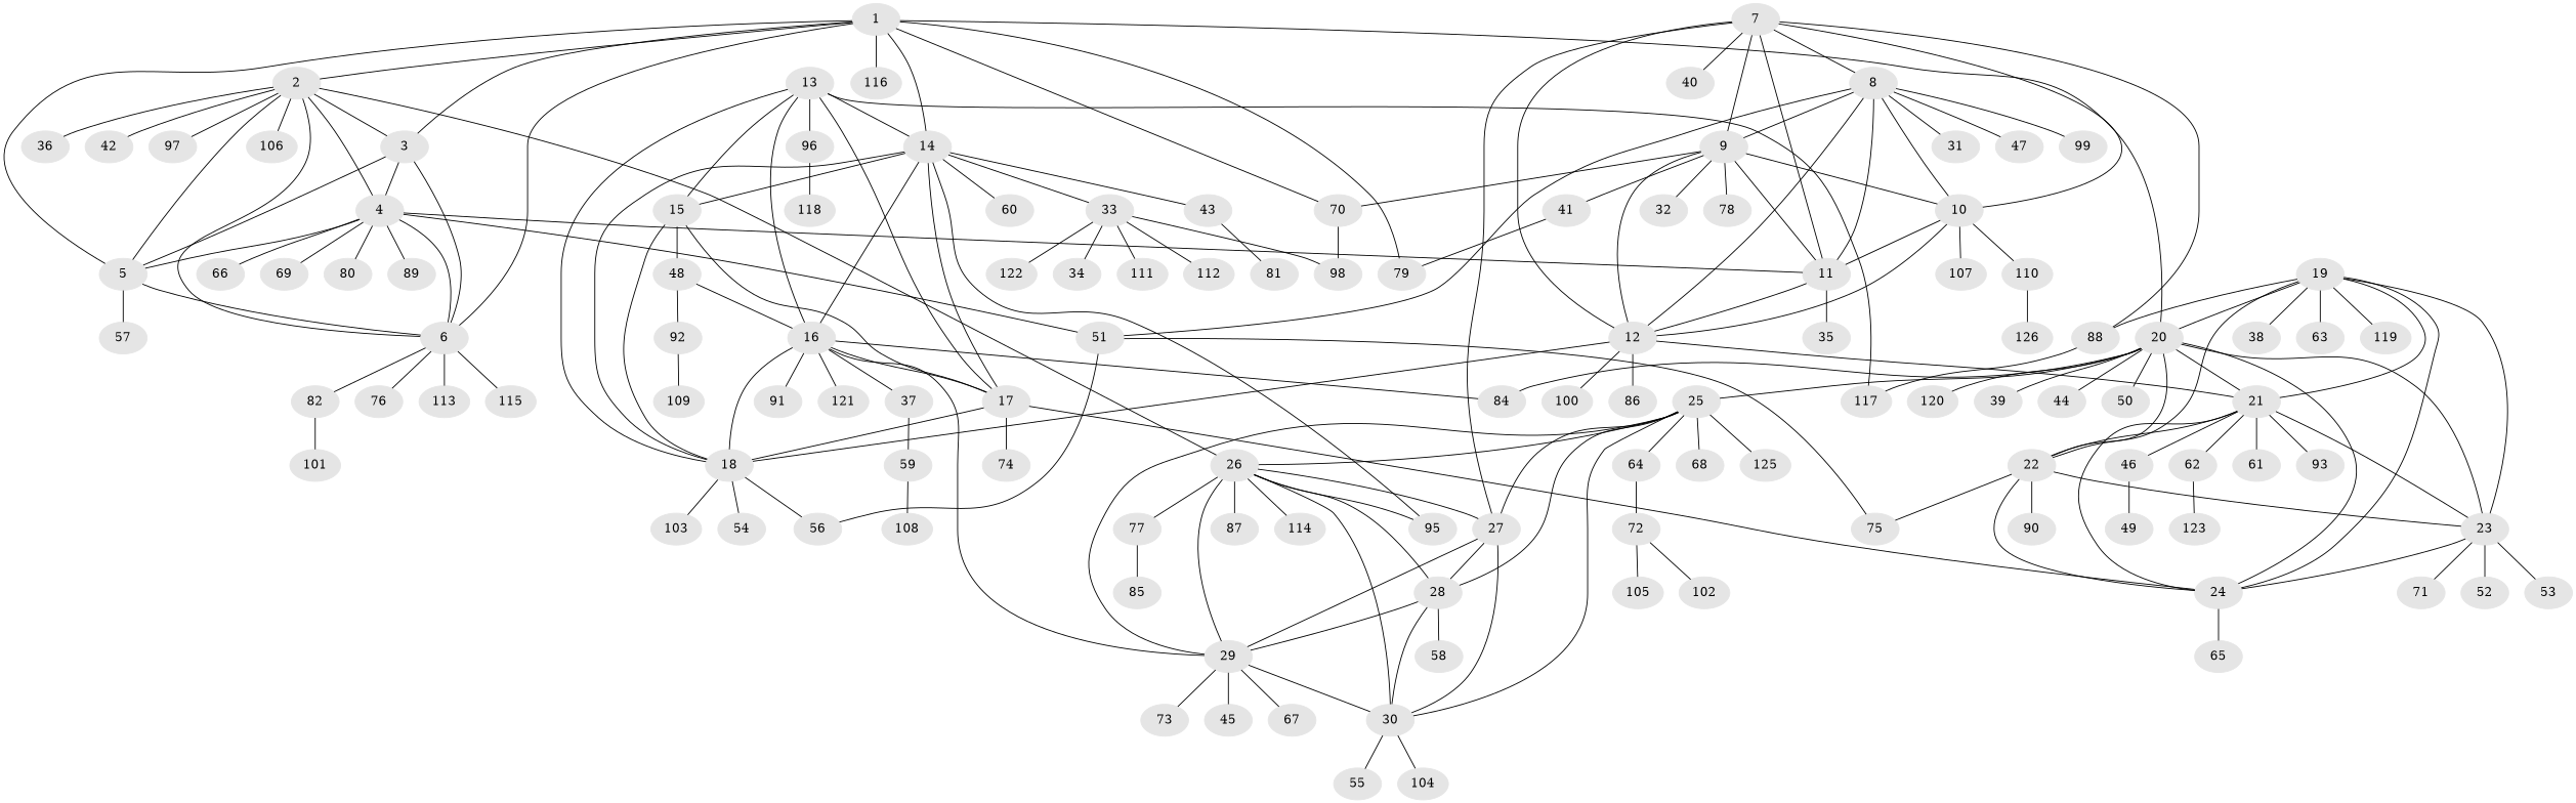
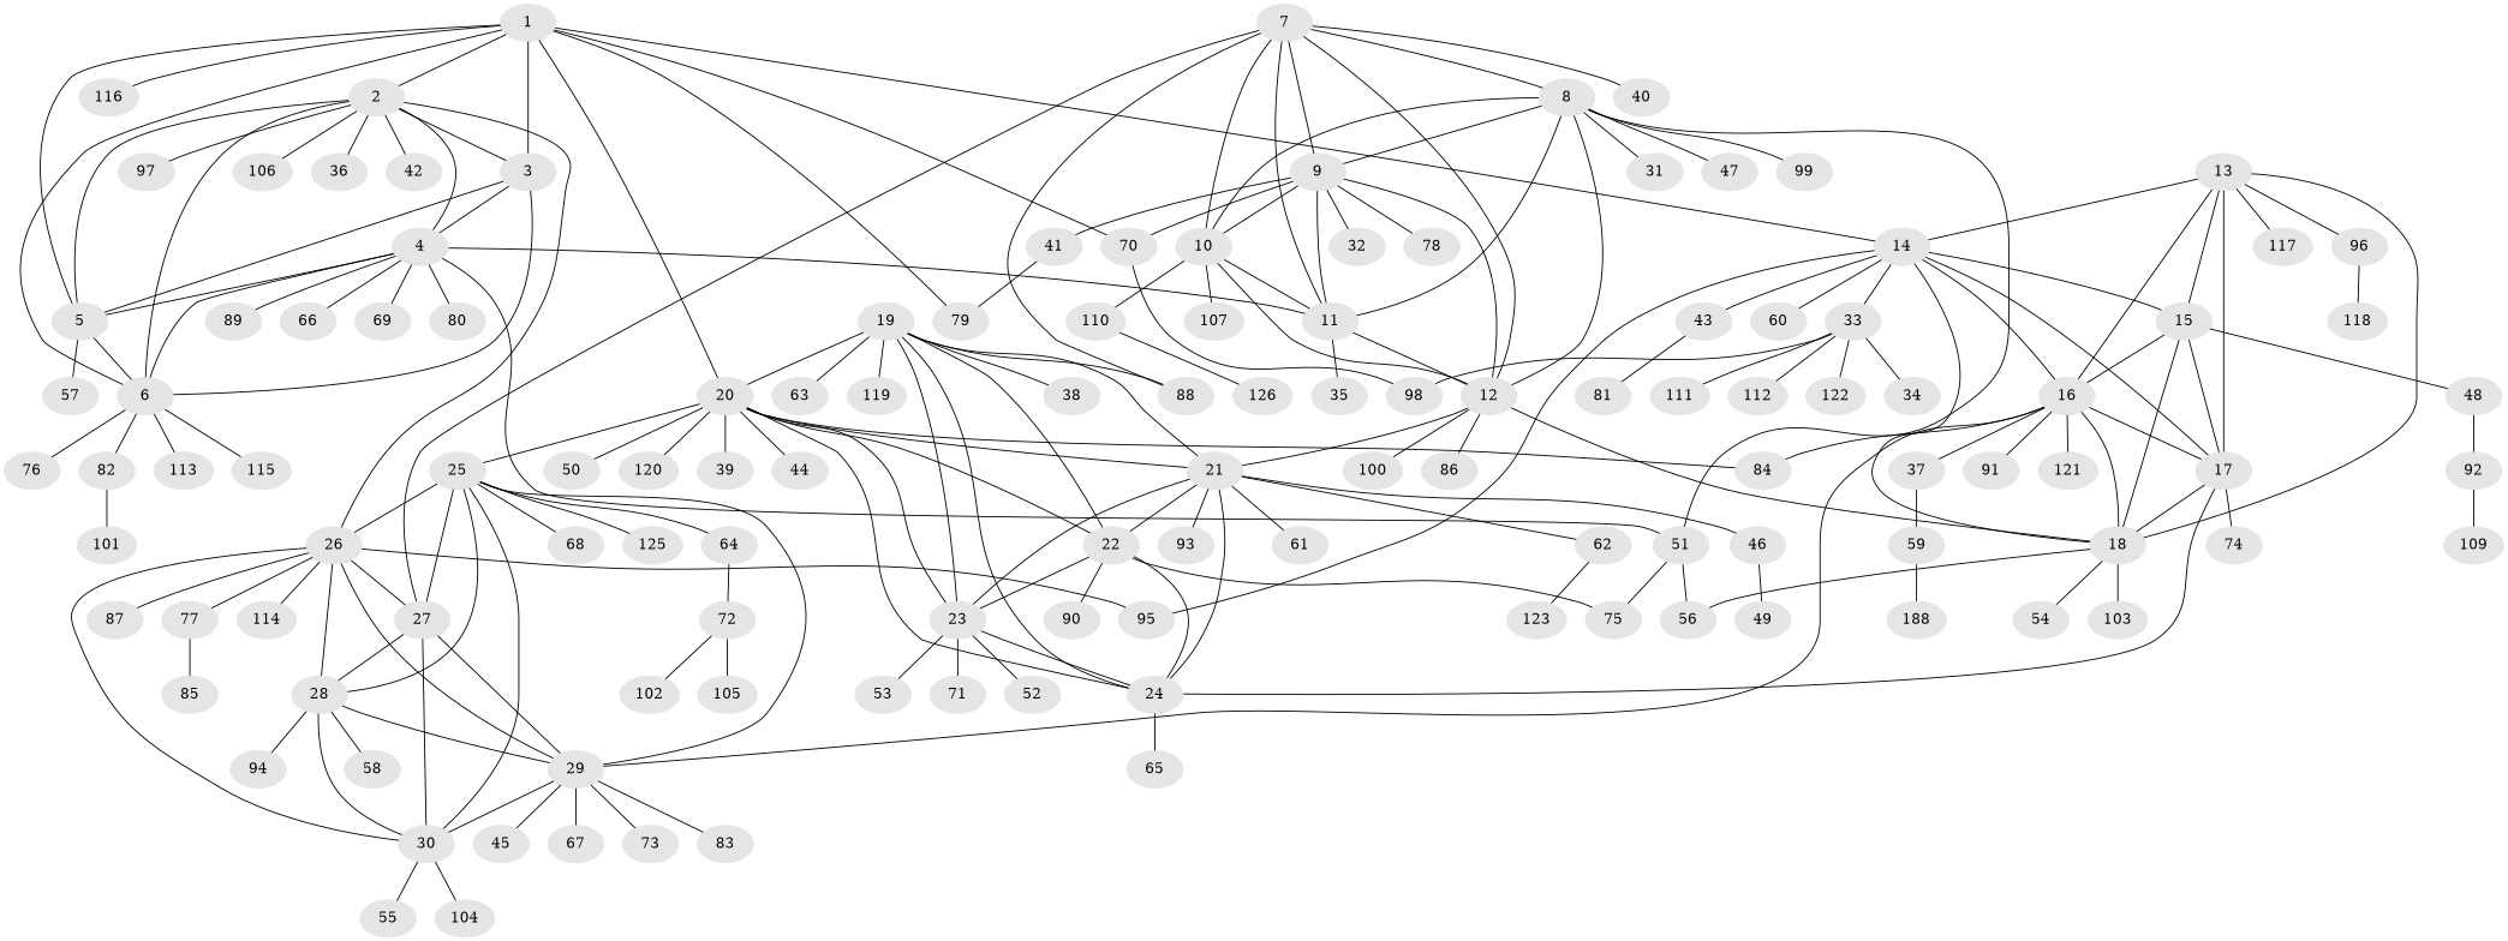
  graph {
    node [color=gray90 style=filled]
    1
    2
    3
    5
    6
    14
    20
    70
    79
    116
    4
    26
    36
    42
    97
    106
    11
    51
    66
    69
    80
    89
    57
    76
    82
    113
    115
    18
    15
    16
    17
    33
    43
    60
    95
    21
    84
    24
    22
    23
    25
    39
    44
    50
    120
    98
    27
    29
    28
    30
    77
    87
    114
    12
    35
    56
    75
    101
    7
    8
    9
    10
    40
    88
    31
    47
    99
    32
    41
    78
    107
    110
    86
    100
    117
    126
    54
    103
    46
    61
    62
    93
    13
    96
    48
    37
    91
    121
    74
    118
    34
    111
    112
    122
    81
    92
    45
    67
    73
+   83
    59
    65
    19
    38
    63
    119
    90
    52
    53
    71
    64
    68
    125
    49
    123
    58
+   94
    55
    104
    72
    85
-   108
+   108 [label=188]
    109
    102
    105
    1 -- 2
    1 -- 3
    1 -- 5
    1 -- 6
    1 -- 14
    1 -- 20
    1 -- 70
    1 -- 79
    1 -- 116
    2 -- 3
    2 -- 5
    2 -- 6
    2 -- 4
    2 -- 26
    2 -- 36
    2 -- 42
    2 -- 97
    2 -- 106
    3 -- 5
    3 -- 6
    3 -- 4
    5 -- 6
    5 -- 57
    6 -- 76
    6 -- 82
    6 -- 113
    6 -- 115
    14 -- 18
    14 -- 15
    14 -- 16
    14 -- 17
    14 -- 33
    14 -- 43
    14 -- 60
    14 -- 95
    20 -- 21
    20 -- 84
    20 -- 24
    20 -- 22
    20 -- 23
    20 -- 25
    20 -- 39
    20 -- 44
    20 -- 50
    20 -- 120
    70 -- 98
    4 -- 5
    4 -- 6
    4 -- 11
    4 -- 51
    4 -- 66
    4 -- 69
    4 -- 80
    4 -- 89
    26 -- 95
    26 -- 27
    26 -- 29
    26 -- 28
    26 -- 30
    26 -- 77
    26 -- 87
    26 -- 114
    11 -- 12
    11 -- 35
    51 -- 56
    51 -- 75
    82 -- 101
    18 -- 56
    18 -- 54
    18 -- 103
    15 -- 18
-   48 -- 16
+   15 -- 16
    15 -- 17
    15 -- 48
    16 -- 18
    16 -- 17
    16 -- 84
    16 -- 29
    16 -- 37
    16 -- 91
    16 -- 121
    17 -- 18
    17 -- 24
    17 -- 74
    33 -- 98
    33 -- 34
    33 -- 111
    33 -- 112
    33 -- 122
    43 -- 81
    21 -- 24
    21 -- 22
    21 -- 23
    21 -- 46
    21 -- 61
    21 -- 62
    21 -- 93
    24 -- 65
    22 -- 24
    22 -- 23
    22 -- 75
    22 -- 90
    23 -- 24
    23 -- 52
    23 -- 53
    23 -- 71
    25 -- 26
    25 -- 27
    25 -- 29
    25 -- 28
    25 -- 30
    25 -- 64
    25 -- 68
    25 -- 125
    27 -- 29
    27 -- 28
    27 -- 30
    29 -- 30
    29 -- 45
    29 -- 67
    29 -- 73
+   29 -- 83
    28 -- 29
    28 -- 30
    28 -- 58
+   28 -- 94
    30 -- 55
    30 -- 104
    77 -- 85
    12 -- 18
    12 -- 21
    12 -- 86
    12 -- 100
    7 -- 11
    7 -- 27
    7 -- 12
    7 -- 8
    7 -- 9
    7 -- 10
    7 -- 40
    7 -- 88
    8 -- 11
    8 -- 51
    8 -- 12
    8 -- 9
    8 -- 10
    8 -- 31
    8 -- 47
    8 -- 99
    9 -- 70
    9 -- 11
    9 -- 12
    9 -- 10
    9 -- 32
    9 -- 41
    9 -- 78
    10 -- 11
    10 -- 12
    10 -- 107
    10 -- 110
-   88 -- 117
    41 -- 79
    110 -- 126
    46 -- 49
    62 -- 123
    13 -- 14
    13 -- 18
    13 -- 15
    13 -- 16
    13 -- 17
    13 -- 117
    13 -- 96
    96 -- 118
    48 -- 92
    37 -- 59
    92 -- 109
    59 -- 108
    19 -- 20
    19 -- 21
    19 -- 24
    19 -- 22
    19 -- 23
    19 -- 88
    19 -- 38
    19 -- 63
    19 -- 119
    64 -- 72
    72 -- 102
    72 -- 105
  }
